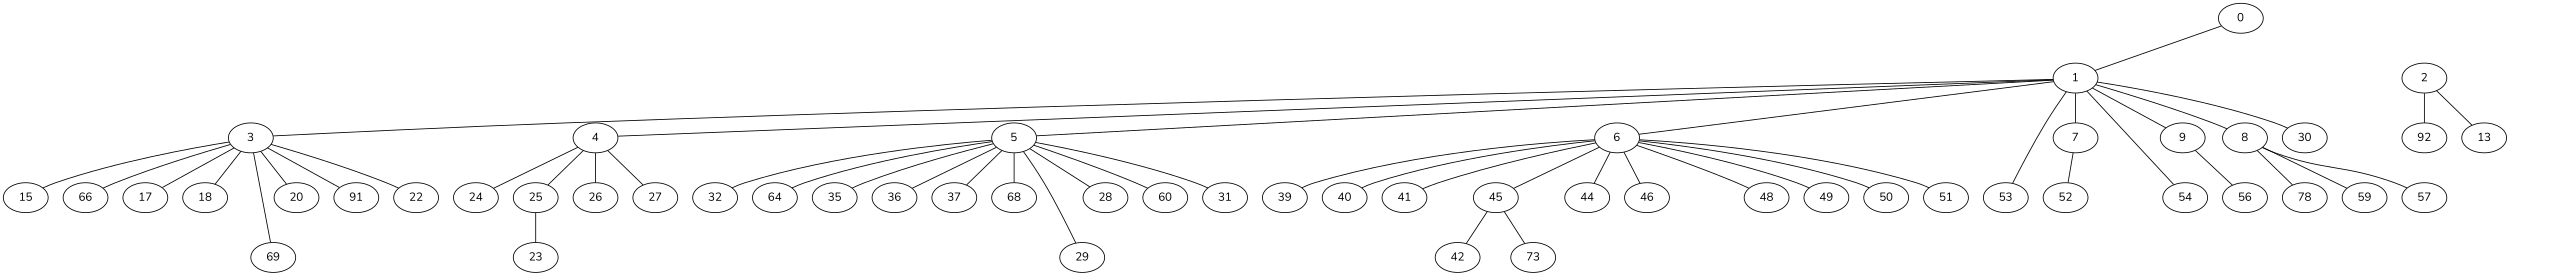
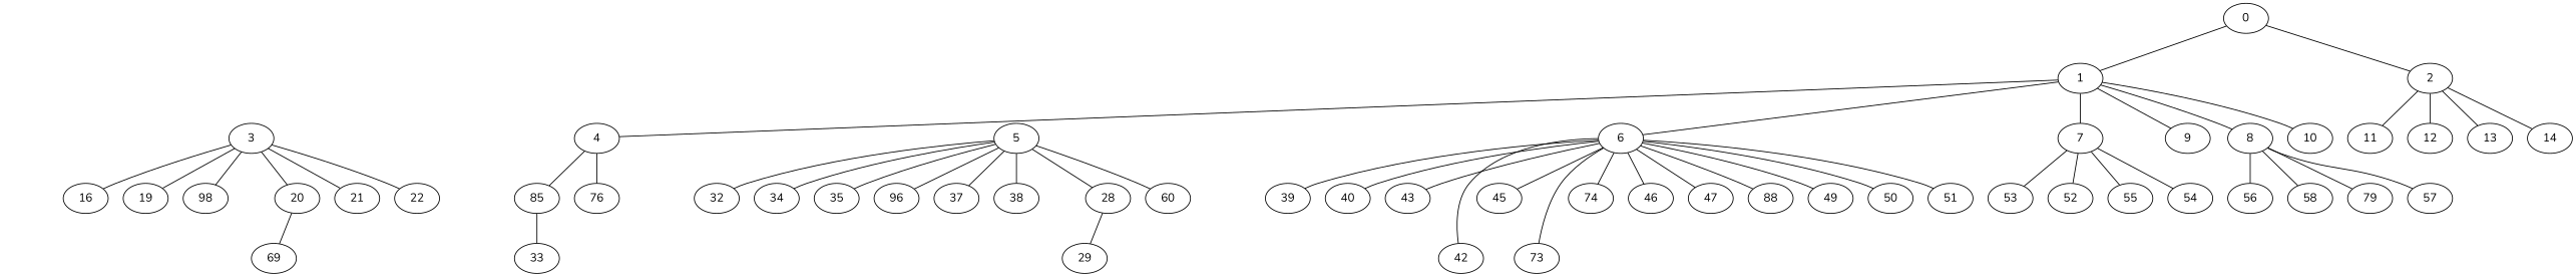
  graph {
    fontname=Nunito
    node [fontname=Nunito]
    edge [fontname=Nunito]
    0
    1
    2
    3
    4
    5
    6
    7
    8
    9
-   10 [label=30]
-   12 [label=92]
+   10
+   11
+   12
    13
-   15
-   16 [label=66]
-   17
-   18
+   14
+   16
+   17 [label=19]
+   18 [label=98]
    n20 [label=69]
    20
-   21 [label=91]
+   21
    22
-   24
-   25
-   26
-   27
+   25 [label=85]
+   26 [label=76]
    32
-   34 [label=64]
+   34
    35
-   36
+   36 [label=96]
    37
-   38 [label=68]
+   38
    28
    29
    n36 [label=60]
-   31
    39
    40
-   41
+   41 [label=43]
    42
    n42 [label=73]
-   44
+   44 [label=74]
    45
    46
-   48
+   47
+   48 [label=88]
    49
    50
    51
    52
    53
    54
+   55
    56
-   58 [label=78]
-   59
+   58
+   59 [label=79]
    57
-   23
+   23 [label=33]
    0 -- 1
-   1 -- 3
+   0 -- 2
    1 -- 4
-   1 -- 5
    1 -- 6
    1 -- 7
    1 -- 8
    1 -- 9
    1 -- 10
+   2 -- 11
    2 -- 12
    2 -- 13
-   3 -- 15
+   2 -- 14
    3 -- 16
    3 -- 17
    3 -- 18
-   3 -- n20
+   20 -- n20
    3 -- 20
    3 -- 21
    3 -- 22
-   4 -- 24
    4 -- 25
    4 -- 26
-   4 -- 27
    5 -- 32
    5 -- 34
    5 -- 35
    5 -- 36
    5 -- 37
    5 -- 38
    5 -- 28
-   5 -- 29
+   28 -- 29
    5 -- n36
-   5 -- 31
    6 -- 39
    6 -- 40
    6 -- 41
-   45 -- 42
-   45 -- n42
+   6 -- 42
+   6 -- n42
    6 -- 44
    6 -- 45
    6 -- 46
+   6 -- 47
    6 -- 48
    6 -- 49
    6 -- 50
    6 -- 51
    7 -- 52
-   1 -- 53
-   1 -- 54
-   9 -- 56
+   7 -- 53
+   7 -- 54
+   7 -- 55
+   8 -- 56
    8 -- 58
    8 -- 59
    8 -- 57
    25 -- 23
  }
